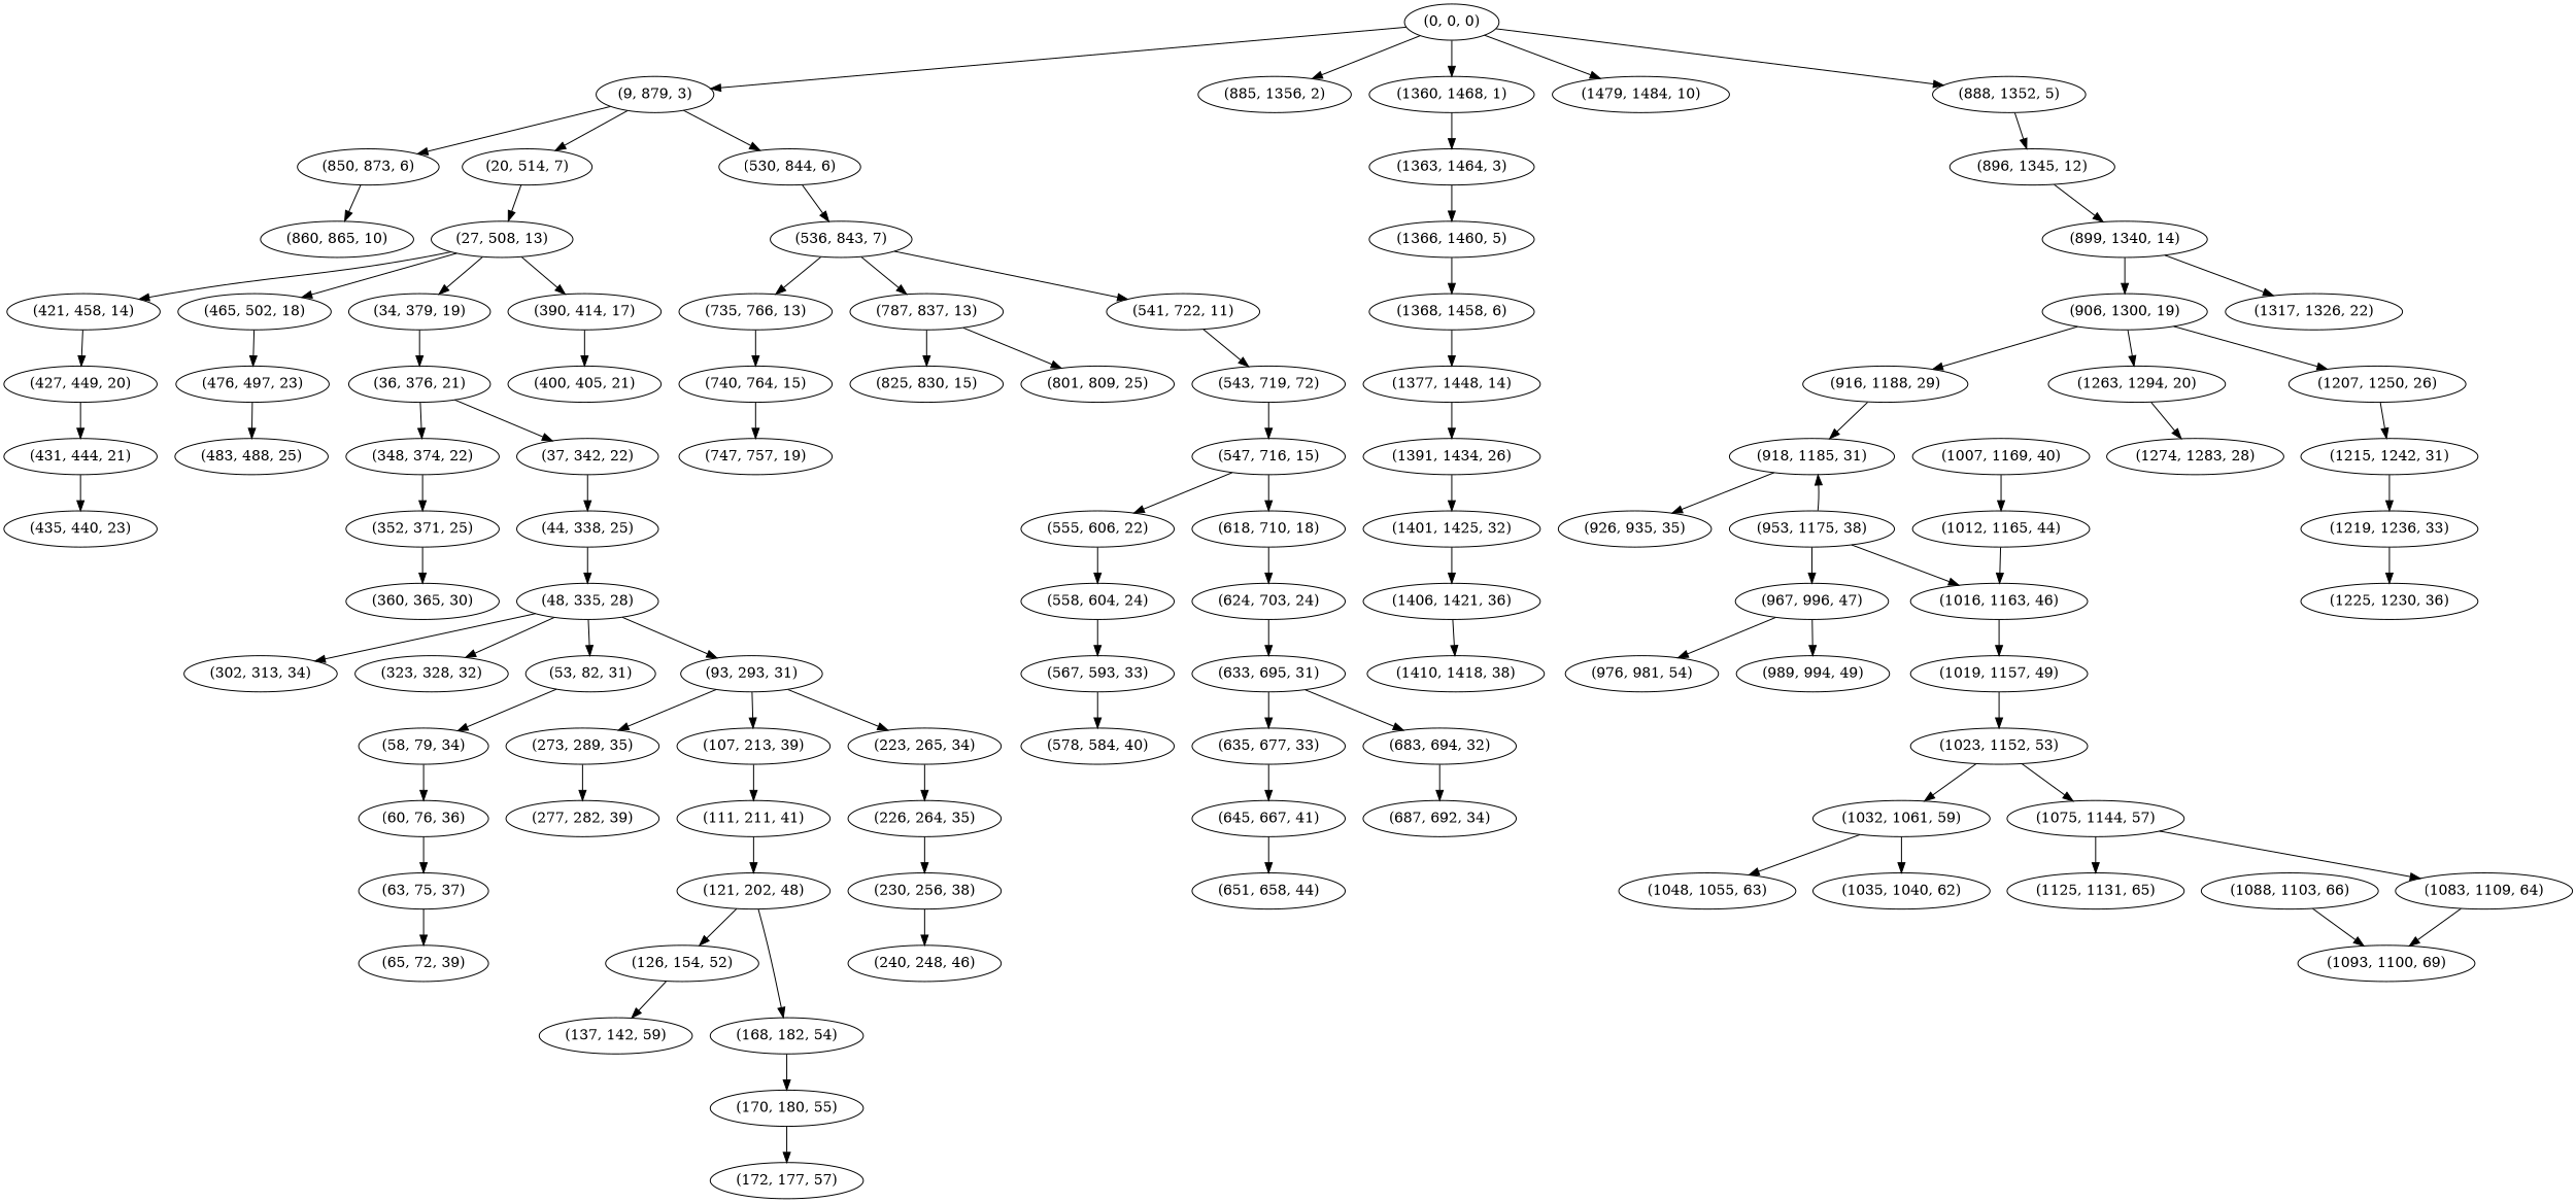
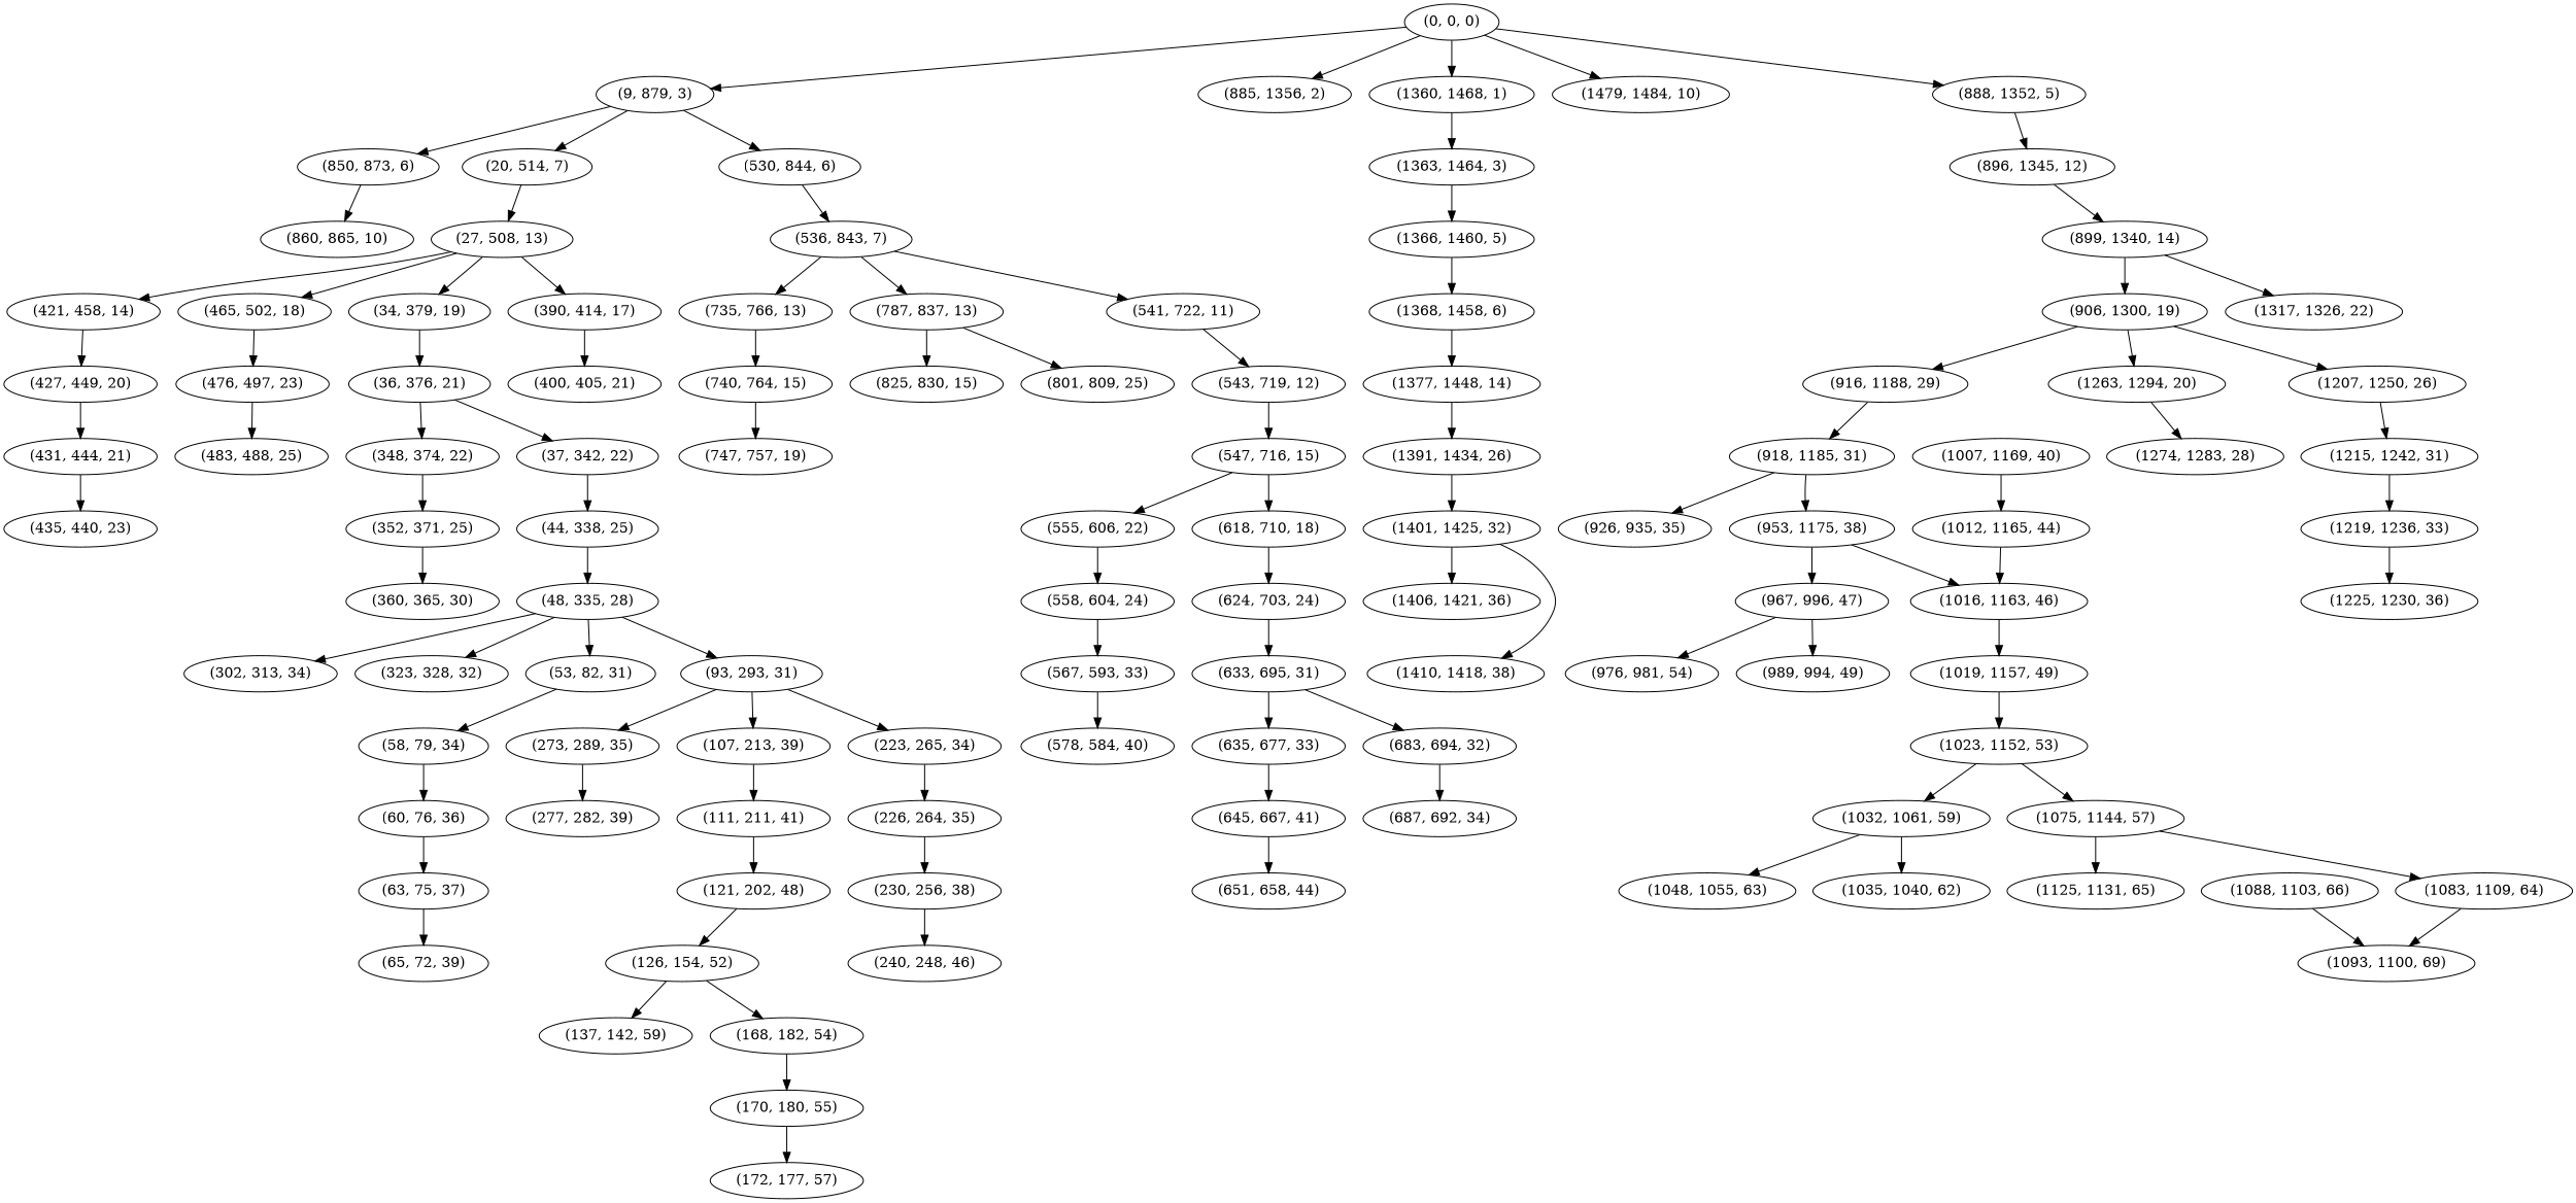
  digraph {
    "(0, 0, 0)"
    "(9, 879, 3)"
    "(885, 1356, 2)"
    "(1360, 1468, 1)"
    "(1479, 1484, 10)"
    "(888, 1352, 5)"
    "(20, 514, 7)"
    "(530, 844, 6)"
    "(850, 873, 6)"
    "(1363, 1464, 3)"
    "(27, 508, 13)"
    "(536, 843, 7)"
    "(860, 865, 10)"
    "(34, 379, 19)"
    "(390, 414, 17)"
    "(421, 458, 14)"
    "(465, 502, 18)"
    "(36, 376, 21)"
    "(400, 405, 21)"
    "(427, 449, 20)"
    "(476, 497, 23)"
    "(37, 342, 22)"
    "(348, 374, 22)"
    "(44, 338, 25)"
    "(352, 371, 25)"
    "(48, 335, 28)"
    "(53, 82, 31)"
    "(93, 293, 31)"
    "(302, 313, 34)"
    "(323, 328, 32)"
    "(58, 79, 34)"
    "(107, 213, 39)"
    "(223, 265, 34)"
    "(273, 289, 35)"
    "(60, 76, 36)"
    "(63, 75, 37)"
    "(65, 72, 39)"
    "(111, 211, 41)"
    "(226, 264, 35)"
    "(277, 282, 39)"
    "(121, 202, 48)"
    "(126, 154, 52)"
    "(168, 182, 54)"
    "(137, 142, 59)"
    "(170, 180, 55)"
    "(172, 177, 57)"
    "(230, 256, 38)"
    "(240, 248, 46)"
    "(360, 365, 30)"
    "(431, 444, 21)"
    "(435, 440, 23)"
    "(483, 488, 25)"
    "(541, 722, 11)"
    "(735, 766, 13)"
    "(787, 837, 13)"
-   "(543, 719, 12)" [label="(543, 719, 72)"]
+   "(543, 719, 12)"
    "(740, 764, 15)"
    "(801, 809, 25)"
    "(825, 830, 15)"
    "(547, 716, 15)"
    "(555, 606, 22)"
    "(618, 710, 18)"
    "(558, 604, 24)"
    "(624, 703, 24)"
    "(567, 593, 33)"
    "(578, 584, 40)"
    "(633, 695, 31)"
    "(635, 677, 33)"
    "(683, 694, 32)"
    "(645, 667, 41)"
    "(687, 692, 34)"
    "(651, 658, 44)"
    "(747, 757, 19)"
    "(896, 1345, 12)"
    "(899, 1340, 14)"
    "(906, 1300, 19)"
    "(1317, 1326, 22)"
    "(916, 1188, 29)"
    "(1207, 1250, 26)"
    "(1263, 1294, 20)"
    "(918, 1185, 31)"
    "(1215, 1242, 31)"
    "(1274, 1283, 28)"
    "(926, 935, 35)"
    "(953, 1175, 38)"
    "(967, 996, 47)"
    "(1016, 1163, 46)"
    "(976, 981, 54)"
    "(989, 994, 49)"
    "(1007, 1169, 40)"
    "(1012, 1165, 44)"
    "(1019, 1157, 49)"
    "(1023, 1152, 53)"
    "(1032, 1061, 59)"
    "(1075, 1144, 57)"
    "(1035, 1040, 62)"
    "(1048, 1055, 63)"
    "(1083, 1109, 64)"
    "(1125, 1131, 65)"
    "(1093, 1100, 69)"
    "(1088, 1103, 66)"
    "(1219, 1236, 33)"
    "(1225, 1230, 36)"
    "(1366, 1460, 5)"
    "(1368, 1458, 6)"
    "(1377, 1448, 14)"
    "(1391, 1434, 26)"
    "(1401, 1425, 32)"
    "(1406, 1421, 36)"
    "(1410, 1418, 38)"
    "(0, 0, 0)" -> "(9, 879, 3)"
    "(0, 0, 0)" -> "(885, 1356, 2)"
    "(0, 0, 0)" -> "(1360, 1468, 1)"
    "(0, 0, 0)" -> "(1479, 1484, 10)"
    "(0, 0, 0)" -> "(888, 1352, 5)"
    "(9, 879, 3)" -> "(20, 514, 7)"
    "(9, 879, 3)" -> "(530, 844, 6)"
    "(9, 879, 3)" -> "(850, 873, 6)"
    "(1360, 1468, 1)" -> "(1363, 1464, 3)"
    "(888, 1352, 5)" -> "(896, 1345, 12)"
    "(20, 514, 7)" -> "(27, 508, 13)"
    "(530, 844, 6)" -> "(536, 843, 7)"
    "(850, 873, 6)" -> "(860, 865, 10)"
    "(1363, 1464, 3)" -> "(1366, 1460, 5)"
    "(27, 508, 13)" -> "(34, 379, 19)"
    "(27, 508, 13)" -> "(390, 414, 17)"
    "(27, 508, 13)" -> "(421, 458, 14)"
    "(27, 508, 13)" -> "(465, 502, 18)"
    "(536, 843, 7)" -> "(541, 722, 11)"
    "(536, 843, 7)" -> "(735, 766, 13)"
    "(536, 843, 7)" -> "(787, 837, 13)"
    "(34, 379, 19)" -> "(36, 376, 21)"
    "(390, 414, 17)" -> "(400, 405, 21)"
    "(421, 458, 14)" -> "(427, 449, 20)"
    "(465, 502, 18)" -> "(476, 497, 23)"
    "(36, 376, 21)" -> "(37, 342, 22)"
    "(36, 376, 21)" -> "(348, 374, 22)"
    "(427, 449, 20)" -> "(431, 444, 21)"
    "(476, 497, 23)" -> "(483, 488, 25)"
    "(37, 342, 22)" -> "(44, 338, 25)"
    "(348, 374, 22)" -> "(352, 371, 25)"
    "(44, 338, 25)" -> "(48, 335, 28)"
    "(352, 371, 25)" -> "(360, 365, 30)"
    "(48, 335, 28)" -> "(53, 82, 31)"
    "(48, 335, 28)" -> "(93, 293, 31)"
    "(48, 335, 28)" -> "(302, 313, 34)"
    "(48, 335, 28)" -> "(323, 328, 32)"
    "(53, 82, 31)" -> "(58, 79, 34)"
    "(93, 293, 31)" -> "(107, 213, 39)"
    "(93, 293, 31)" -> "(223, 265, 34)"
    "(93, 293, 31)" -> "(273, 289, 35)"
    "(58, 79, 34)" -> "(60, 76, 36)"
    "(107, 213, 39)" -> "(111, 211, 41)"
    "(223, 265, 34)" -> "(226, 264, 35)"
    "(273, 289, 35)" -> "(277, 282, 39)"
    "(60, 76, 36)" -> "(63, 75, 37)"
    "(63, 75, 37)" -> "(65, 72, 39)"
    "(111, 211, 41)" -> "(121, 202, 48)"
    "(226, 264, 35)" -> "(230, 256, 38)"
    "(121, 202, 48)" -> "(126, 154, 52)"
-   "(121, 202, 48)" -> "(168, 182, 54)"
+   "(126, 154, 52)" -> "(168, 182, 54)"
    "(126, 154, 52)" -> "(137, 142, 59)"
    "(168, 182, 54)" -> "(170, 180, 55)"
    "(170, 180, 55)" -> "(172, 177, 57)"
    "(230, 256, 38)" -> "(240, 248, 46)"
    "(431, 444, 21)" -> "(435, 440, 23)"
    "(541, 722, 11)" -> "(543, 719, 12)"
    "(735, 766, 13)" -> "(740, 764, 15)"
    "(787, 837, 13)" -> "(801, 809, 25)"
    "(787, 837, 13)" -> "(825, 830, 15)"
    "(543, 719, 12)" -> "(547, 716, 15)"
    "(740, 764, 15)" -> "(747, 757, 19)"
    "(547, 716, 15)" -> "(555, 606, 22)"
    "(547, 716, 15)" -> "(618, 710, 18)"
    "(555, 606, 22)" -> "(558, 604, 24)"
    "(618, 710, 18)" -> "(624, 703, 24)"
    "(558, 604, 24)" -> "(567, 593, 33)"
    "(624, 703, 24)" -> "(633, 695, 31)"
    "(567, 593, 33)" -> "(578, 584, 40)"
    "(633, 695, 31)" -> "(635, 677, 33)"
    "(633, 695, 31)" -> "(683, 694, 32)"
    "(635, 677, 33)" -> "(645, 667, 41)"
    "(683, 694, 32)" -> "(687, 692, 34)"
    "(645, 667, 41)" -> "(651, 658, 44)"
    "(896, 1345, 12)" -> "(899, 1340, 14)"
    "(899, 1340, 14)" -> "(906, 1300, 19)"
    "(899, 1340, 14)" -> "(1317, 1326, 22)"
    "(906, 1300, 19)" -> "(916, 1188, 29)"
    "(906, 1300, 19)" -> "(1207, 1250, 26)"
    "(906, 1300, 19)" -> "(1263, 1294, 20)"
    "(916, 1188, 29)" -> "(918, 1185, 31)"
    "(1207, 1250, 26)" -> "(1215, 1242, 31)"
    "(1263, 1294, 20)" -> "(1274, 1283, 28)"
    "(918, 1185, 31)" -> "(926, 935, 35)"
-   "(953, 1175, 38)" -> "(918, 1185, 31)"
+   "(918, 1185, 31)" -> "(953, 1175, 38)"
    "(1215, 1242, 31)" -> "(1219, 1236, 33)"
    "(953, 1175, 38)" -> "(967, 996, 47)"
    "(953, 1175, 38)" -> "(1016, 1163, 46)"
    "(967, 996, 47)" -> "(976, 981, 54)"
    "(967, 996, 47)" -> "(989, 994, 49)"
    "(1016, 1163, 46)" -> "(1019, 1157, 49)"
    "(1007, 1169, 40)" -> "(1012, 1165, 44)"
    "(1012, 1165, 44)" -> "(1016, 1163, 46)"
    "(1019, 1157, 49)" -> "(1023, 1152, 53)"
    "(1023, 1152, 53)" -> "(1032, 1061, 59)"
    "(1023, 1152, 53)" -> "(1075, 1144, 57)"
    "(1032, 1061, 59)" -> "(1035, 1040, 62)"
    "(1032, 1061, 59)" -> "(1048, 1055, 63)"
    "(1075, 1144, 57)" -> "(1083, 1109, 64)"
    "(1075, 1144, 57)" -> "(1125, 1131, 65)"
    "(1083, 1109, 64)" -> "(1093, 1100, 69)"
    "(1088, 1103, 66)" -> "(1093, 1100, 69)"
    "(1219, 1236, 33)" -> "(1225, 1230, 36)"
    "(1366, 1460, 5)" -> "(1368, 1458, 6)"
    "(1368, 1458, 6)" -> "(1377, 1448, 14)"
    "(1377, 1448, 14)" -> "(1391, 1434, 26)"
    "(1391, 1434, 26)" -> "(1401, 1425, 32)"
    "(1401, 1425, 32)" -> "(1406, 1421, 36)"
-   "(1406, 1421, 36)" -> "(1410, 1418, 38)"
+   "(1401, 1425, 32)" -> "(1410, 1418, 38)"
  }
